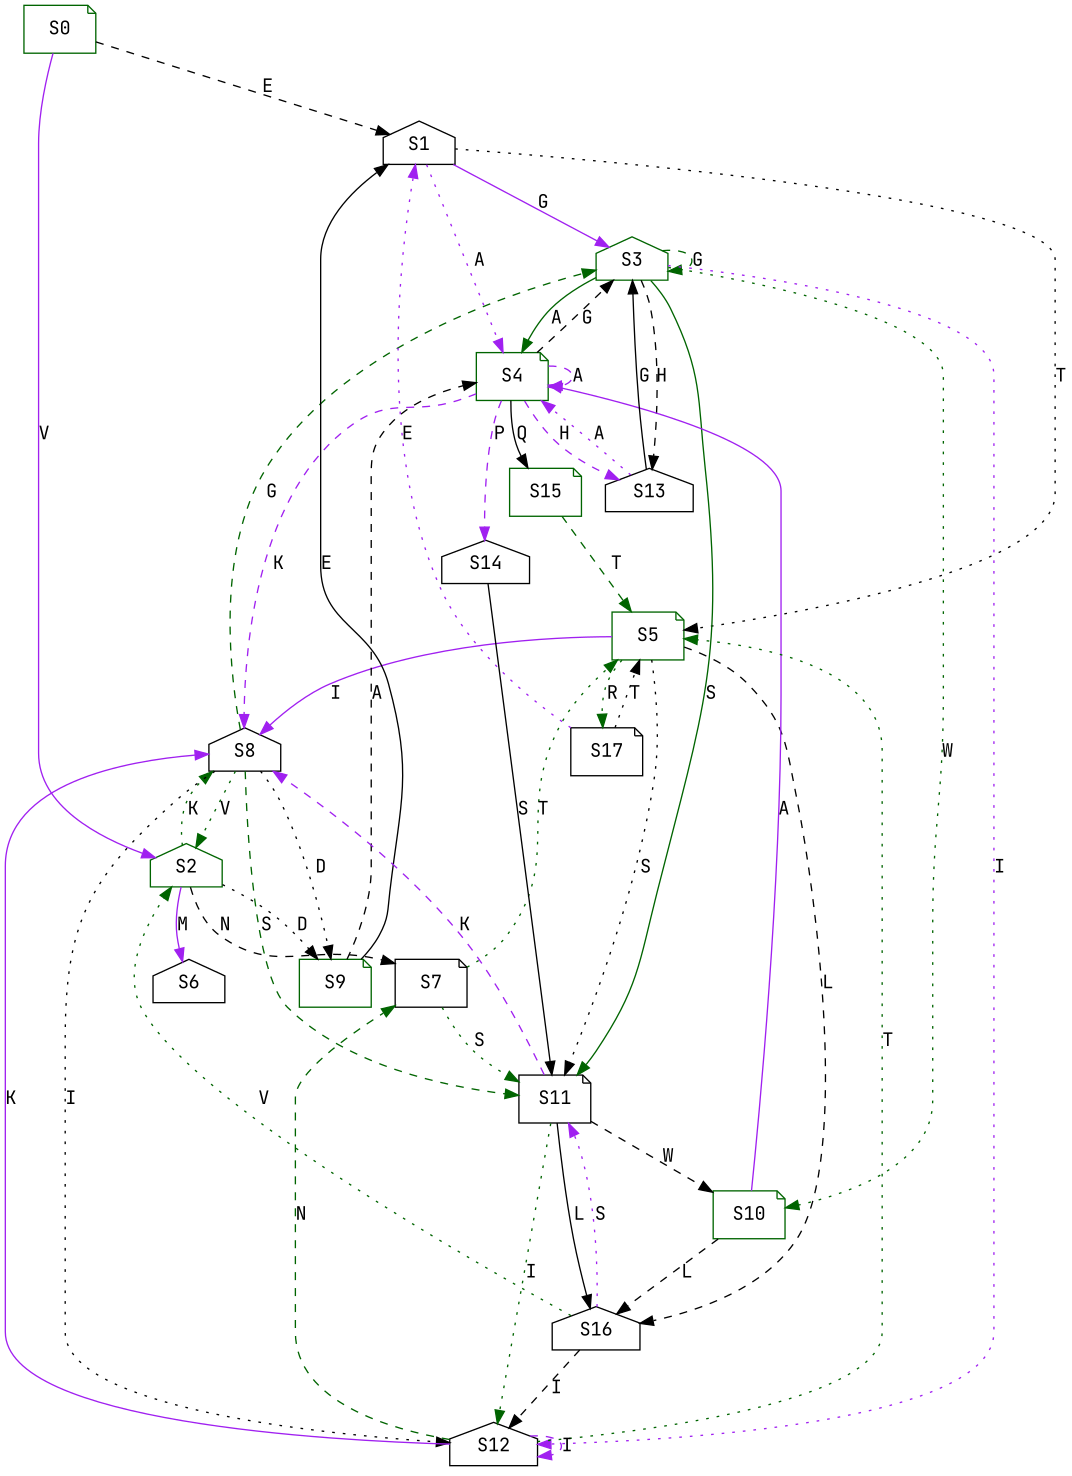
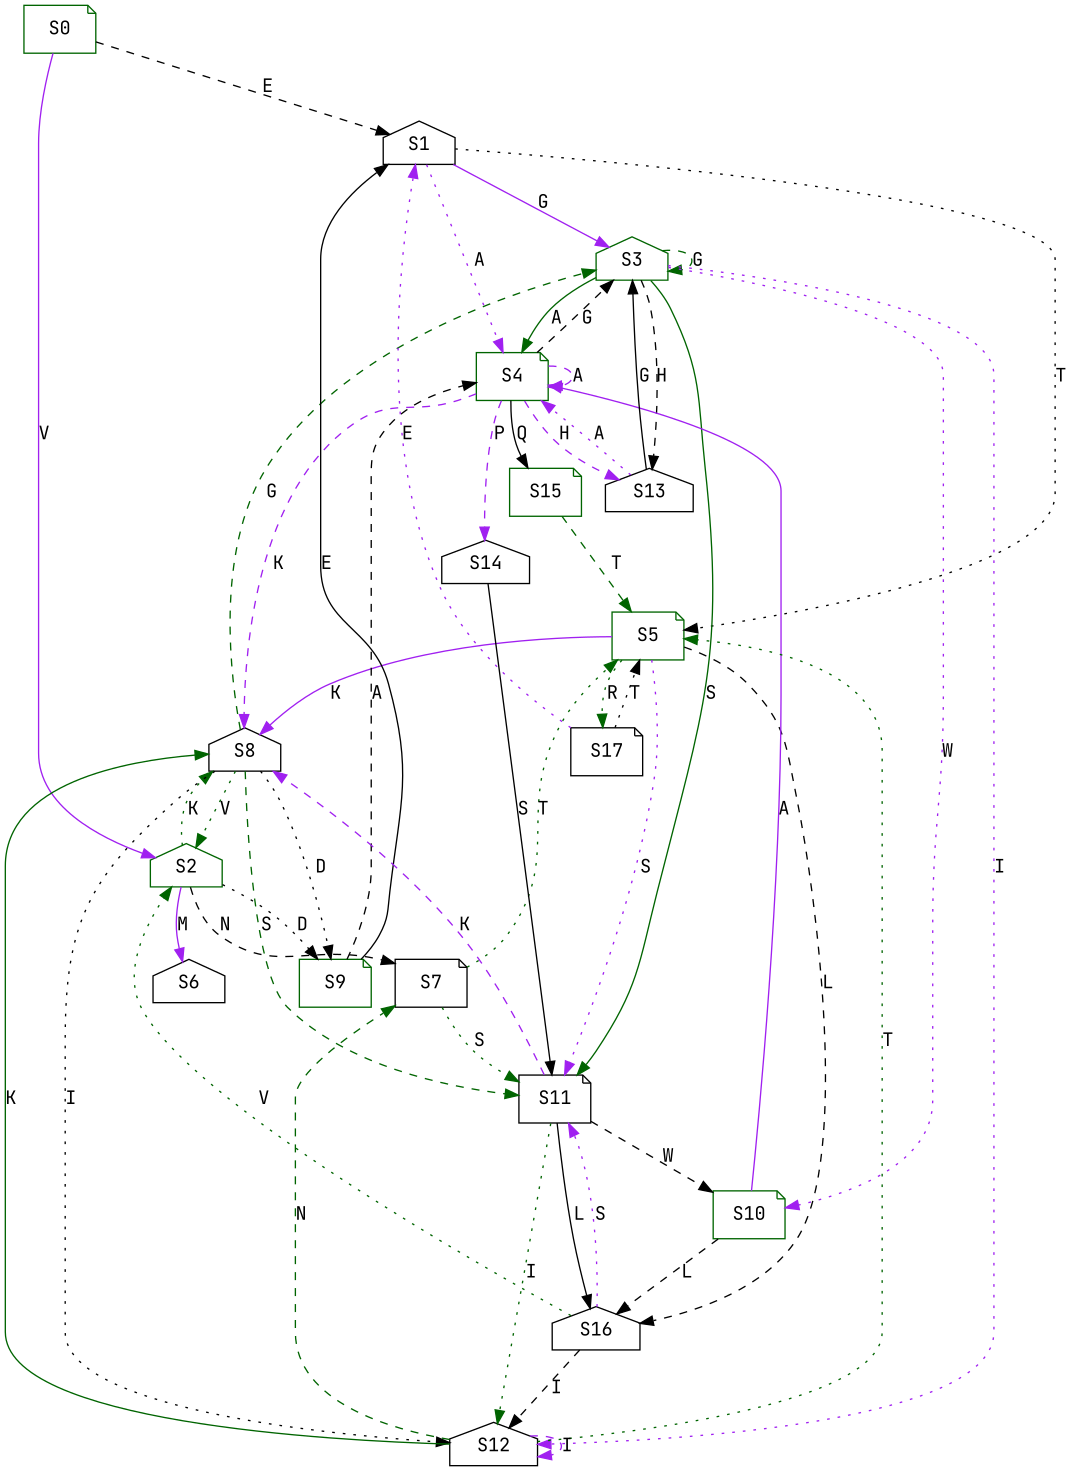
  strict digraph {
    fontname="JetBrains Mono"
    node [color=black fontname="JetBrains Mono" shape=note]
    edge [color=black fontname="JetBrains Mono" style=dashed]
    S0 [color=darkgreen]
    S1 [shape=house]
    S2 [color=darkgreen shape=house]
    S3 [color=darkgreen shape=house]
    S4 [color=darkgreen]
    S5 [color=darkgreen]
    S6 [shape=house]
    S7
    S8 [shape=house]
    S9 [color=darkgreen]
    S10 [color=darkgreen]
    S11
    S12 [shape=house]
    S13 [shape=house]
    S14 [shape=house]
    S15 [color=darkgreen]
    S16 [shape=house]
    S17
    S0 -> S1 [label=E]
    S0 -> S2 [color=purple label=V style=solid]
    S1 -> S3 [color=purple label=G style=solid]
    S1 -> S4 [color=purple label=A style=dotted]
    S1 -> S5 [label=T style=dotted]
    S2 -> S6 [color=purple label=M style=solid]
    S2 -> S7 [label=N]
    S2 -> S8 [color=darkgreen label=K style=dotted]
    S2 -> S9 [label=D style=dotted]
    S3 -> S3 [color=darkgreen label=G]
    S3 -> S4 [color=darkgreen label=A style=solid]
-   S3 -> S10 [color=darkgreen label=W style=dotted]
+   S3 -> S10 [color=purple label=W style=dotted]
    S3 -> S11 [color=darkgreen label=S style=solid]
    S3 -> S12 [color=purple label=I style=dotted]
    S3 -> S13 [label=H]
    S4 -> S3 [label=G]
    S4 -> S4 [color=purple label=A]
    S4 -> S8 [color=purple label=K]
    S4 -> S13 [color=purple label=H]
    S4 -> S14 [color=purple label=P]
    S4 -> S15 [label=Q style=solid]
-   S5 -> S8 [color=purple label=I style=solid]
-   S5 -> S11 [label=S style=dotted]
+   S5 -> S8 [color=purple label=K style=solid]
+   S5 -> S11 [color=purple label=S style=dotted]
    S5 -> S16 [label=L]
    S5 -> S17 [color=darkgreen label=R style=dotted]
    S7 -> S5 [color=darkgreen label=T style=dotted]
    S7 -> S11 [color=darkgreen label=S style=dotted]
    S8 -> S2 [color=darkgreen label=V style=dotted]
    S8 -> S3 [color=darkgreen label=G]
    S8 -> S9 [label=D style=dotted]
    S8 -> S11 [color=darkgreen label=S]
    S8 -> S12 [label=I style=dotted]
    S9 -> S1 [label=E style=solid]
    S9 -> S4 [label=A]
    S10 -> S4 [color=purple label=A style=solid]
    S10 -> S16 [label=L]
    S11 -> S8 [color=purple label=K]
    S11 -> S10 [label=W]
    S11 -> S12 [color=darkgreen label=I style=dotted]
    S11 -> S16 [label=L style=solid]
    S12 -> S5 [color=darkgreen label=T style=dotted]
    S12 -> S7 [color=darkgreen label=N]
-   S12 -> S8 [color=purple label=K style=solid]
+   S12 -> S8 [color=darkgreen label=K style=solid]
    S12 -> S12 [color=purple label=I]
    S13 -> S3 [label=G style=solid]
    S13 -> S4 [color=purple label=A style=dotted]
    S14 -> S11 [label=S style=solid]
    S15 -> S5 [color=darkgreen label=T]
    S16 -> S2 [color=darkgreen label=V style=dotted]
    S16 -> S11 [color=purple label=S style=dotted]
    S16 -> S12 [label=I]
    S17 -> S1 [color=purple label=E style=dotted]
    S17 -> S5 [label=T style=dotted]
  }
